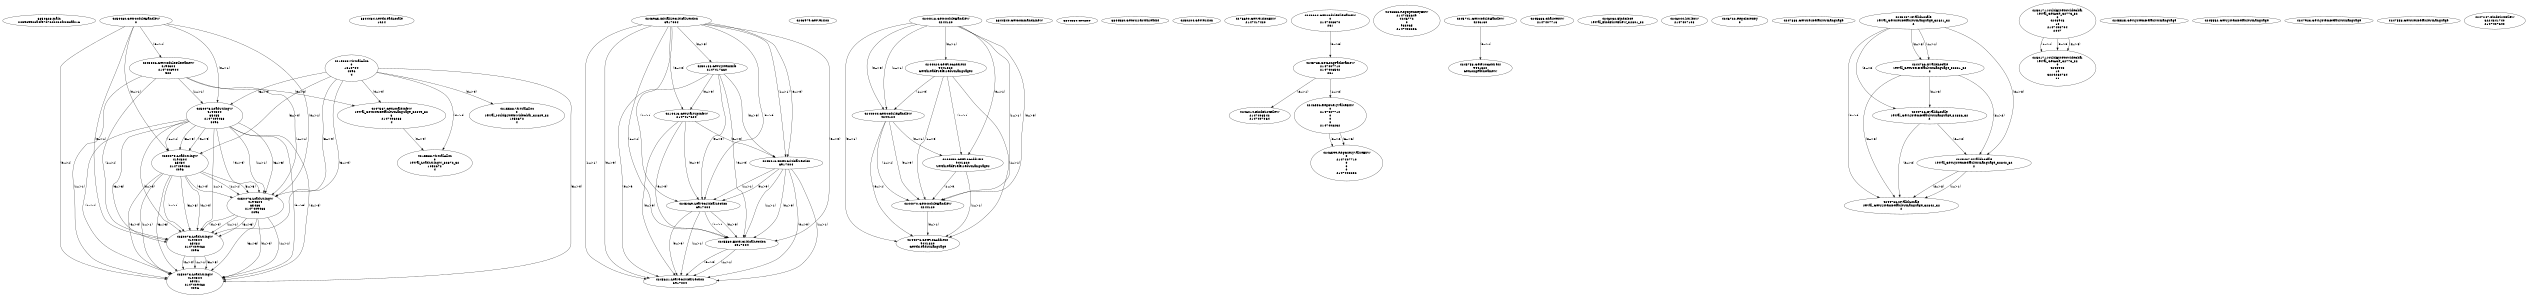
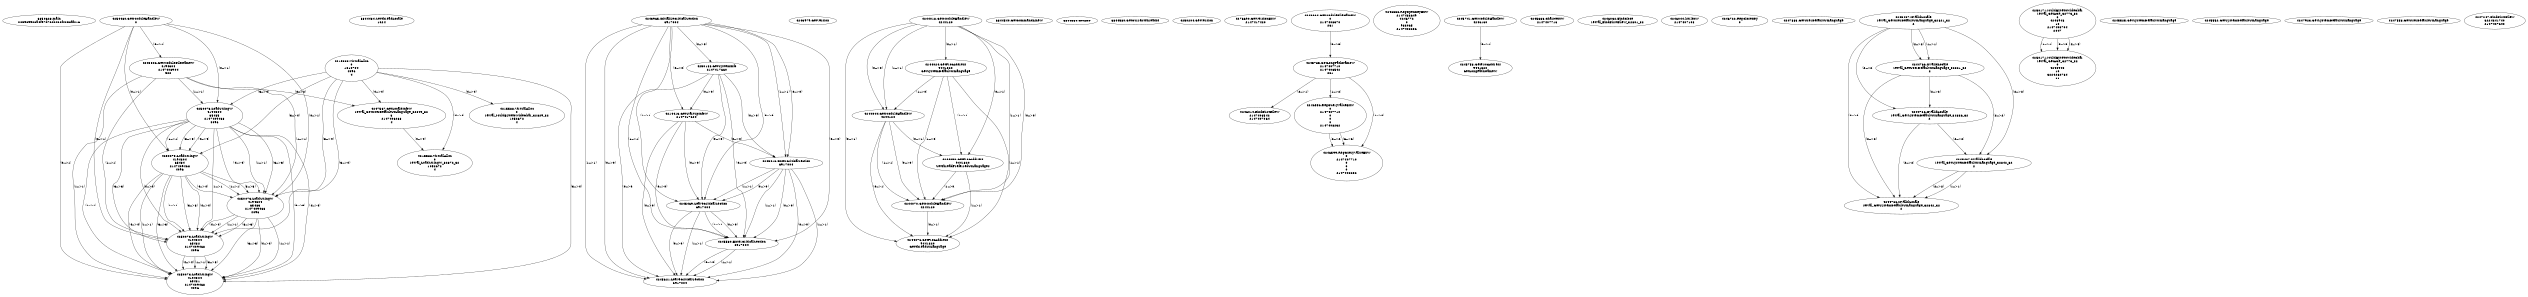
  digraph {
    n1 [label="6850628.main\n005989906a4f97d702b463f4258af216"]
    n2 [label="4254480.GetModuleHandleW\n0"]
    n3 [label="4243306.GetModuleFileNameW\n4194304\n2147408904\n522"]
    n4 [label="4250073.LoadStringW\n4194304\n65485\n2147409468\n4096"]
    n5 [label="4250073.LoadStringW\n4194304\n65484\n2147409468\n4096"]
    n6 [label="4250073.LoadStringW\n4194304\n65483\n2147409468\n4096"]
    n7 [label="4250073.LoadStringW\n4194304\n65482\n2147409468\n4096"]
    n8 [label="4250073.LoadStringW\n4194304\n65481\n2147409468\n4096"]
    n9 [label="4247567.GetLocaleInfoW\nretval_GetUserDefaultUILanguage_32849_32\n3\n2147408268\n4"]
    n10 [label="6844434.SetThreadLocale\n1024"]
    n11 [label="4243965.InitializeCriticalSection\n6917004"]
    n12 [label="4250188.GetSystemInfo\n2147417660"]
    n13 [label="4214413.GetStartupInfoW\n2147417624"]
    n14 [label="4245418.EnterCriticalSection\n6917004"]
    n15 [label="4245469.LeaveCriticalSection\n6917004"]
    n16 [label="4245580.EnterCriticalSection\n6917004"]
    n17 [label="4245621.LeaveCriticalSection\n6917004"]
    n18 [label="4243979.GetVersion\n"]
    n19 [label="4244018.GetModuleHandleW\n4244120"]
-   n20 [label="4244024.GetProcAddress\n9441320\nGetThreadPreferredUILanguages"]
+   n20 [label="4244024.GetProcAddress\n9441320\nGetSystemDefaultUILanguage"]
    n21 [label="4244044.GetModuleHandleW\n4244120"]
    n22 [label="4244050.GetProcAddress\n9441320\nSetThreadPreferredUILanguages"]
    n23 [label="4244070.GetModuleHandleW\n4244120"]
    n24 [label="4244076.GetProcAddress\n9441320\nGetThreadUILanguage"]
    n25 [label="6844540.GetCommandLineW\n"]
    n26 [label="6844560.GetACP\n"]
    n27 [label="6844580.GetCurrentThreadId\n"]
    n28 [label="4250204.GetVersion\n"]
    n29 [label="4276690.GetVersionExW\n2147417420"]
    n30 [label="4215588.VirtualAlloc\n0\nretval_LoadStringW_32872_32\n1052672\n4"]
    n31 [label="4248064.GetModuleFileNameW\n0\n2147408370\n261"]
    n32 [label="4245785.GetLongPathNameW\n2147407710\n2147406542\n261"]
    n33 [label="4246014.FindFirstFileW\n2147406542\n2147407064"]
    n34 [label="4246556.RegQueryValueExW\n0\n2147407710\n0\n0\n0\n2147408232"]
    n35 [label="4246599.RegQueryValueExW\n0\n2147407710\n0\n0\n0\n2147408232"]
    n36 [label="4215383.VirtualAlloc\n0\n1310704\n4096\n4"]
    n37 [label="4215588.VirtualAlloc\n0\nretval_MultiByteToWideChar_32829_32\n1052672\n4"]
    n38 [label="4246338.RegOpenKeyExW\n2147483649\n4246772\n0\n983065\n2147408236"]
    n39 [label="4245741.GetModuleHandleW\n4246160"]
    n40 [label="4245758.GetProcAddress\n9441320\nGetLongPathNameW"]
    n41 [label="4245683.CharNextW\n2147407716"]
    n42 [label="4246032.FindClose\nretval_FindFirstFileW_32801_32"]
    n43 [label="4246044.lstrlenW\n2147407108"]
    n44 [label="4246722.RegCloseKey\n0"]
    n45 [label="4247883.GetUserDefaultUILanguage\n"]
    n46 [label="4245487.IsValidLocale\nretval_GetUserDefaultUILanguage_32821_32\n2"]
    n47 [label="4244766.IsValidLocale\nretval_GetUserDefaultUILanguage_32821_32\n2"]
    n48 [label="4244766.IsValidLocale\nretval_GetSystemDefaultUILanguage_32836_32\n2"]
    n49 [label="4245487.IsValidLocale\nretval_GetSystemDefaultUILanguage_32842_32\n2"]
    n50 [label="4244766.IsValidLocale\nretval_GetSystemDefaultUILanguage_32842_32\n2"]
    n51 [label="4250171.MultiByteToWideChar\nretval_GetACP_32773_32\n0\n4243948\n10\n2147403704\n2047"]
    n52 [label="4250171.MultiByteToWideChar\nretval_GetACP_32773_32\n0\n4243948\n10\n3224282764\n11"]
    n53 [label="4245525.GetSystemDefaultUILanguage\n"]
    n54 [label="4245552.GetSystemDefaultUILanguage\n"]
    n55 [label="4247923.GetSystemDefaultUILanguage\n"]
    n56 [label="4247558.GetUserDefaultUILanguage\n"]
    n57 [label="4247247.FindFirstFileW\n3224341740\n2147407640"]
    n2 -> n3 [label="(0-->1)"]
    n2 -> n4 [label="(0-->1)"]
    n2 -> n5 [label="(0-->1)"]
    n2 -> n6 [label="(0-->1)"]
    n2 -> n7 [label="(0-->1)"]
    n2 -> n8 [label="(0-->1)"]
    n3 -> n4 [label="(1-->1)"]
    n3 -> n6 [label="(1-->1)"]
    n3 -> n7 [label="(1-->1)"]
    n3 -> n8 [label="(1-->1)"]
    n3 -> n9 [label="(0-->2)"]
    n4 -> n5 [label="(1-->1)"]
    n4 -> n5 [label="(3-->3)"]
    n4 -> n5 [label="(4-->4)"]
    n4 -> n6 [label="(1-->1)"]
    n4 -> n6 [label="(3-->3)"]
    n4 -> n6 [label="(4-->4)"]
    n4 -> n7 [label="(1-->1)"]
    n4 -> n7 [label="(3-->3)"]
    n4 -> n7 [label="(4-->4)"]
    n4 -> n8 [label="(1-->1)"]
    n4 -> n8 [label="(3-->3)"]
    n4 -> n8 [label="(4-->4)"]
    n5 -> n6 [label="(1-->1)"]
    n5 -> n6 [label="(3-->3)"]
    n5 -> n6 [label="(4-->4)"]
    n5 -> n7 [label="(1-->1)"]
    n5 -> n7 [label="(3-->3)"]
    n5 -> n7 [label="(4-->4)"]
    n5 -> n8 [label="(1-->1)"]
    n5 -> n8 [label="(3-->3)"]
    n5 -> n8 [label="(4-->4)"]
    n6 -> n7 [label="(1-->1)"]
    n6 -> n7 [label="(3-->3)"]
    n6 -> n7 [label="(4-->4)"]
    n6 -> n8 [label="(1-->1)"]
    n6 -> n8 [label="(3-->3)"]
    n6 -> n8 [label="(4-->4)"]
    n7 -> n8 [label="(1-->1)"]
    n7 -> n8 [label="(3-->3)"]
    n7 -> n8 [label="(4-->4)"]
    n9 -> n30 [label="(4-->4)"]
    n11 -> n12 [label="(0-->0)"]
    n11 -> n13 [label="(0-->0)"]
    n11 -> n14 [label="(1-->1)"]
    n11 -> n14 [label="(0-->0)"]
    n11 -> n15 [label="(1-->1)"]
    n11 -> n15 [label="(0-->0)"]
    n11 -> n16 [label="(1-->1)"]
    n11 -> n16 [label="(0-->0)"]
    n11 -> n17 [label="(1-->1)"]
    n11 -> n17 [label="(0-->0)"]
    n12 -> n13 [label="(0-->0)"]
    n12 -> n14 [label="(0-->0)"]
    n12 -> n15 [label="(0-->0)"]
    n12 -> n16 [label="(0-->0)"]
    n12 -> n17 [label="(0-->0)"]
    n13 -> n14 [label="(0-->0)"]
    n13 -> n15 [label="(0-->0)"]
    n13 -> n16 [label="(0-->0)"]
    n13 -> n17 [label="(0-->0)"]
    n14 -> n15 [label="(1-->1)"]
    n14 -> n15 [label="(0-->0)"]
    n14 -> n16 [label="(1-->1)"]
    n14 -> n16 [label="(0-->0)"]
    n14 -> n17 [label="(1-->1)"]
    n14 -> n17 [label="(0-->0)"]
    n15 -> n16 [label="(1-->1)"]
    n15 -> n16 [label="(0-->0)"]
    n15 -> n17 [label="(1-->1)"]
    n15 -> n17 [label="(0-->0)"]
    n16 -> n17 [label="(1-->1)"]
    n16 -> n17 [label="(0-->0)"]
    n19 -> n20 [label="(0-->1)"]
    n19 -> n21 [label="(1-->1)"]
    n19 -> n21 [label="(0-->0)"]
    n19 -> n22 [label="(0-->1)"]
    n19 -> n23 [label="(1-->1)"]
    n19 -> n23 [label="(0-->0)"]
    n19 -> n24 [label="(0-->1)"]
    n20 -> n21 [label="(1-->0)"]
    n20 -> n22 [label="(1-->1)"]
    n20 -> n23 [label="(1-->0)"]
    n20 -> n24 [label="(1-->1)"]
    n21 -> n22 [label="(0-->1)"]
    n21 -> n23 [label="(1-->1)"]
    n21 -> n23 [label="(0-->0)"]
    n21 -> n24 [label="(0-->1)"]
    n22 -> n23 [label="(1-->0)"]
    n22 -> n24 [label="(1-->1)"]
    n23 -> n24 [label="(0-->1)"]
    n31 -> n32 [label="(3-->3)"]
    n32 -> n33 [label="(2-->1)"]
    n32 -> n34 [label="(1-->2)"]
+   n32 -> n35 [label="(1-->2)"]
    n34 -> n35 [label="(2-->2)"]
    n34 -> n35 [label="(6-->6)"]
    n36 -> n4 [label="(3-->4)"]
    n36 -> n5 [label="(3-->4)"]
    n36 -> n6 [label="(3-->4)"]
    n36 -> n7 [label="(3-->4)"]
    n36 -> n8 [label="(3-->4)"]
    n36 -> n9 [label="(4-->4)"]
    n36 -> n30 [label="(4-->4)"]
    n36 -> n37 [label="(4-->4)"]
    n39 -> n40 [label="(0-->1)"]
    n46 -> n47 [label="(1-->1)"]
    n46 -> n47 [label="(2-->2)"]
    n46 -> n48 [label="(2-->2)"]
    n46 -> n49 [label="(2-->2)"]
    n46 -> n50 [label="(2-->2)"]
    n47 -> n48 [label="(2-->2)"]
    n47 -> n49 [label="(2-->2)"]
    n47 -> n50 [label="(2-->2)"]
    n48 -> n49 [label="(2-->2)"]
    n48 -> n50 [label="(2-->2)"]
    n49 -> n50 [label="(1-->1)"]
    n49 -> n50 [label="(2-->2)"]
    n51 -> n52 [label="(1-->1)"]
    n51 -> n52 [label="(3-->3)"]
    n51 -> n52 [label="(4-->4)"]
  }
